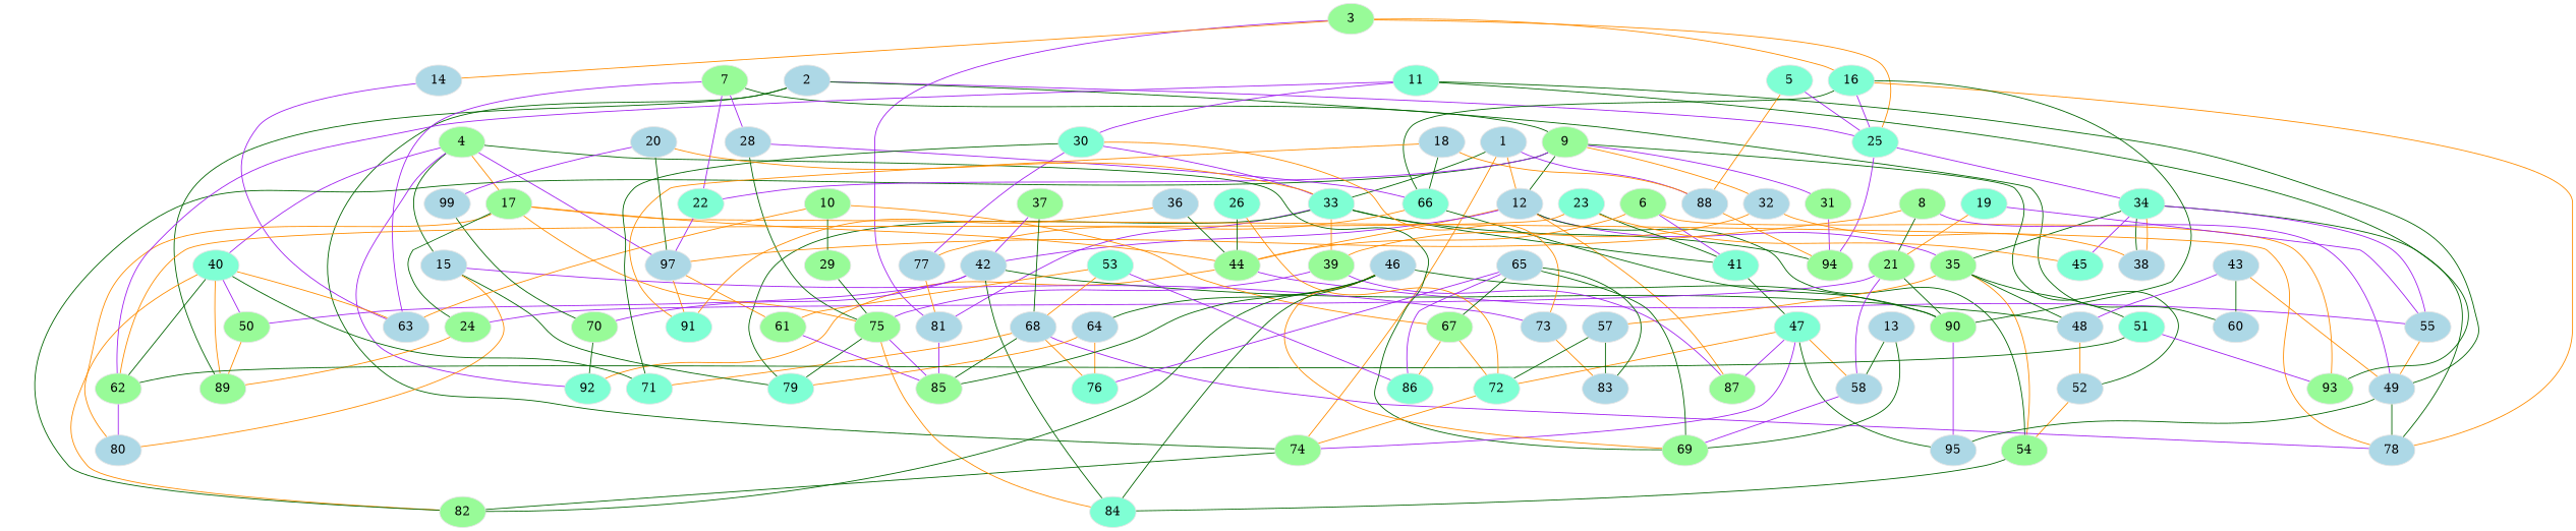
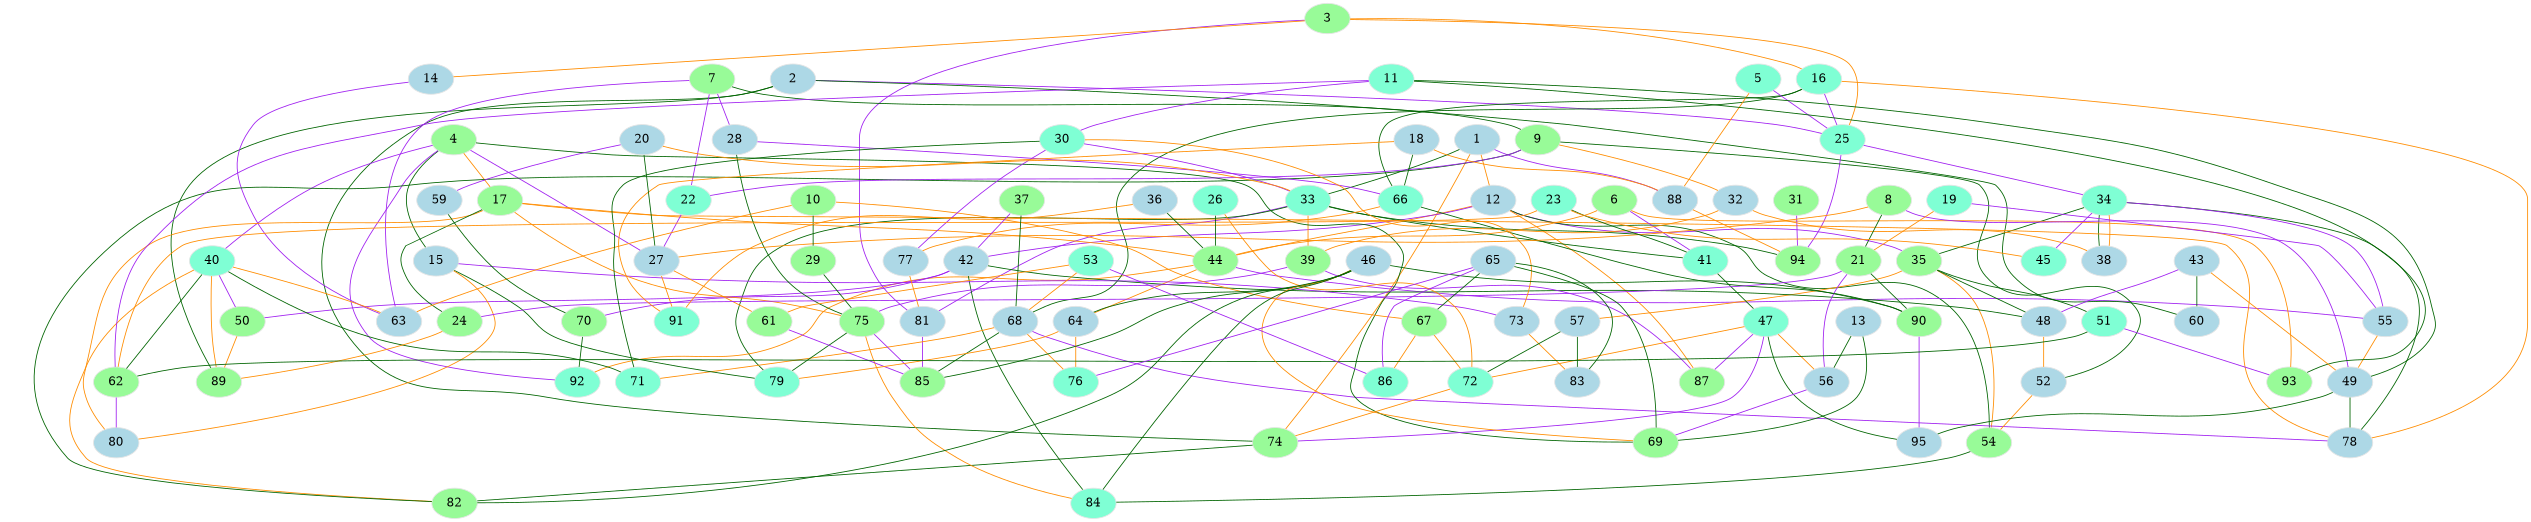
  graph {
    node [color=gray90 fillcolor=lightblue style=filled]
    edge [color=darkorange]
    1
    12
    33 [fillcolor=aquamarine]
    74 [fillcolor=palegreen]
    88
    44 [fillcolor=palegreen]
    35 [fillcolor=palegreen]
    42
    54 [fillcolor=palegreen]
    87 [fillcolor=palegreen]
    81
    41 [fillcolor=aquamarine]
    79 [fillcolor=aquamarine]
    94 [fillcolor=palegreen]
    39 [fillcolor=palegreen]
    82 [fillcolor=palegreen]
    2
    25 [fillcolor=aquamarine]
    60
    89 [fillcolor=palegreen]
    34 [fillcolor=aquamarine]
    3 [fillcolor=palegreen]
    14
    16 [fillcolor=aquamarine]
    63
    66 [fillcolor=aquamarine]
    68
    78
    85 [fillcolor=palegreen]
    4 [fillcolor=palegreen]
    15
    17 [fillcolor=palegreen]
-   27 [label=97]
+   27
    40 [fillcolor=aquamarine]
    69 [fillcolor=palegreen]
    92 [fillcolor=aquamarine]
    73
    80
    24 [fillcolor=palegreen]
    75 [fillcolor=palegreen]
    91 [fillcolor=aquamarine]
    61 [fillcolor=palegreen]
    62 [fillcolor=palegreen]
    71 [fillcolor=aquamarine]
    50 [fillcolor=palegreen]
    5 [fillcolor=aquamarine]
    6 [fillcolor=palegreen]
    93 [fillcolor=palegreen]
    47 [fillcolor=aquamarine]
    55
    64
    7 [fillcolor=palegreen]
    9 [fillcolor=palegreen]
    22 [fillcolor=aquamarine]
    28
    31 [fillcolor=palegreen]
    32
    52
    8 [fillcolor=palegreen]
    21 [fillcolor=palegreen]
    49
-   58
+   58 [label=56]
    90 [fillcolor=palegreen]
    95
    38
    10 [fillcolor=palegreen]
    29 [fillcolor=palegreen]
    67 [fillcolor=palegreen]
    72 [fillcolor=aquamarine]
    86 [fillcolor=aquamarine]
    11 [fillcolor=aquamarine]
    30 [fillcolor=aquamarine]
    77
    48
    51 [fillcolor=aquamarine]
    57
    70 [fillcolor=palegreen]
    84 [fillcolor=aquamarine]
    13
    83
    76 [fillcolor=aquamarine]
    18
    19 [fillcolor=aquamarine]
    20
-   59 [label=99]
+   59
    23 [fillcolor=aquamarine]
    45 [fillcolor=aquamarine]
    26 [fillcolor=aquamarine]
    36
    37 [fillcolor=palegreen]
    43
    46
    53 [fillcolor=aquamarine]
    65
    1 -- 12
    1 -- 33 [color=darkgreen]
    1 -- 74
    1 -- 88 [color=purple]
    12 -- 44
    12 -- 35 [color=purple]
    12 -- 42 [color=purple]
    12 -- 54 [color=darkgreen]
    12 -- 87
    33 -- 81 [color=purple]
    33 -- 41 [color=darkgreen]
    33 -- 79 [color=darkgreen]
    33 -- 94 [color=darkgreen]
    33 -- 39
    74 -- 82 [color=darkgreen]
    88 -- 94
    44 -- 92
    44 -- 55 [color=purple]
+   44 -- 64
    35 -- 54
    35 -- 48 [color=darkgreen]
    35 -- 51 [color=darkgreen]
    35 -- 57
    42 -- 50 [color=purple]
    42 -- 48 [color=darkgreen]
    42 -- 70 [color=purple]
    42 -- 84 [color=darkgreen]
    54 -- 84 [color=darkgreen]
    81 -- 85 [color=purple]
    41 -- 47 [color=darkgreen]
    39 -- 87 [color=purple]
    39 -- 75 [color=purple]
    2 -- 74 [color=darkgreen]
    2 -- 25 [color=purple]
    2 -- 60 [color=darkgreen]
    2 -- 89 [color=darkgreen]
    25 -- 94 [color=purple]
    25 -- 34 [color=purple]
    34 -- 35 [color=darkgreen]
    34 -- 78 [color=darkgreen]
    34 -- 55 [color=purple]
    34 -- 38 [color=darkgreen]
    34 -- 38
    34 -- 45 [color=purple]
    3 -- 81 [color=purple]
    3 -- 25
    3 -- 14
    3 -- 16
    14 -- 63 [color=purple]
    16 -- 25 [color=purple]
    16 -- 66 [color=darkgreen]
-   16 -- 90 [color=darkgreen]
+   16 -- 68 [color=darkgreen]
    16 -- 78
    66 -- 90 [color=darkgreen]
    66 -- 77
    68 -- 78 [color=purple]
    68 -- 85 [color=darkgreen]
    68 -- 71
    68 -- 76
    4 -- 15 [color=darkgreen]
    4 -- 17
    4 -- 27 [color=purple]
    4 -- 40 [color=purple]
    4 -- 69 [color=darkgreen]
    4 -- 92 [color=purple]
    15 -- 79 [color=darkgreen]
    15 -- 73 [color=purple]
    15 -- 80
    17 -- 44
    17 -- 78
    17 -- 80
    17 -- 24 [color=darkgreen]
    17 -- 75
    27 -- 91
    27 -- 61
    40 -- 82
    40 -- 89
    40 -- 63
    40 -- 62 [color=darkgreen]
    40 -- 71 [color=darkgreen]
    40 -- 50 [color=purple]
    73 -- 83
    24 -- 89
    75 -- 79 [color=darkgreen]
    75 -- 85 [color=purple]
    75 -- 84
    61 -- 85 [color=purple]
    62 -- 80 [color=purple]
    50 -- 89
    5 -- 88
    5 -- 25 [color=purple]
    6 -- 44
    6 -- 41 [color=purple]
    6 -- 93
    47 -- 74 [color=purple]
    47 -- 87 [color=purple]
    47 -- 58
    47 -- 95 [color=darkgreen]
    47 -- 72
    55 -- 49
    64 -- 79
    64 -- 76
    7 -- 63 [color=purple]
    7 -- 9 [color=darkgreen]
    7 -- 22 [color=purple]
    7 -- 28 [color=purple]
-   9 -- 12 [color=darkgreen]
    9 -- 82 [color=darkgreen]
    9 -- 22 [color=purple]
-   9 -- 31 [color=purple]
    9 -- 32
    9 -- 52 [color=darkgreen]
    22 -- 27 [color=purple]
    28 -- 66 [color=purple]
    28 -- 75 [color=darkgreen]
    31 -- 94 [color=purple]
    32 -- 39
    32 -- 38
    52 -- 54
    8 -- 27
    8 -- 21 [color=darkgreen]
    8 -- 49 [color=purple]
    21 -- 24 [color=purple]
    21 -- 58 [color=purple]
    21 -- 90 [color=darkgreen]
    49 -- 78 [color=darkgreen]
    49 -- 95 [color=darkgreen]
    58 -- 69 [color=purple]
    90 -- 95 [color=purple]
    10 -- 63
    10 -- 29 [color=darkgreen]
    10 -- 67
    29 -- 75 [color=darkgreen]
    67 -- 72
    67 -- 86
    72 -- 74
    11 -- 62 [color=purple]
    11 -- 93 [color=darkgreen]
    11 -- 49 [color=darkgreen]
    11 -- 30 [color=purple]
    30 -- 33 [color=purple]
    30 -- 73
    30 -- 71 [color=darkgreen]
    30 -- 77 [color=purple]
    77 -- 81
    48 -- 52
    51 -- 62 [color=darkgreen]
    51 -- 93 [color=purple]
    57 -- 72 [color=darkgreen]
    57 -- 83 [color=darkgreen]
    70 -- 92 [color=darkgreen]
    13 -- 69 [color=darkgreen]
    13 -- 58 [color=darkgreen]
    18 -- 88
    18 -- 66 [color=darkgreen]
    18 -- 91
    19 -- 55 [color=purple]
    19 -- 21
    20 -- 33
    20 -- 27 [color=darkgreen]
    20 -- 59 [color=purple]
    59 -- 70 [color=darkgreen]
    23 -- 41 [color=darkgreen]
    23 -- 62
    23 -- 45
    26 -- 44 [color=darkgreen]
    26 -- 72
    36 -- 44 [color=darkgreen]
    36 -- 91
    37 -- 42 [color=purple]
    37 -- 68 [color=darkgreen]
    43 -- 60 [color=darkgreen]
    43 -- 49
    43 -- 48 [color=purple]
    46 -- 82 [color=darkgreen]
    46 -- 85 [color=darkgreen]
    46 -- 69
    46 -- 64 [color=darkgreen]
    46 -- 90 [color=darkgreen]
    46 -- 84 [color=darkgreen]
    53 -- 68
    53 -- 61
    53 -- 86 [color=purple]
    65 -- 69 [color=darkgreen]
    65 -- 67 [color=darkgreen]
    65 -- 86 [color=purple]
    65 -- 83 [color=darkgreen]
    65 -- 76 [color=purple]
  }
